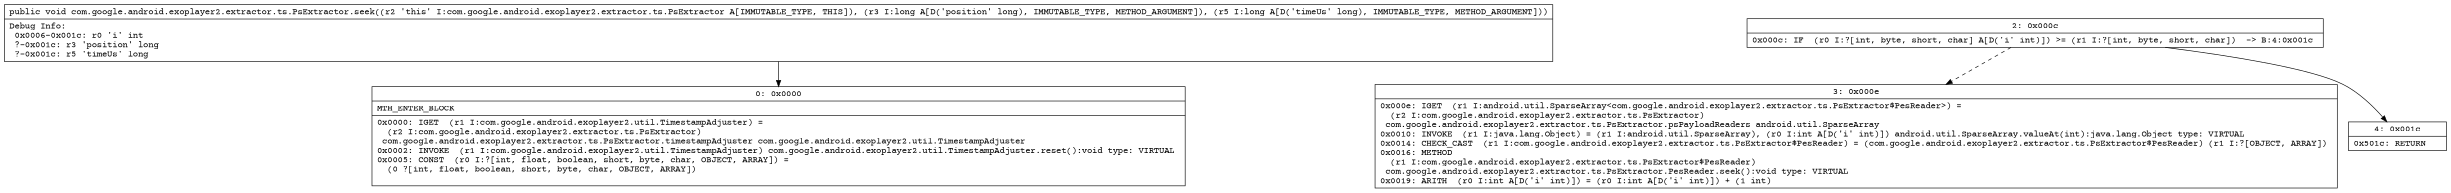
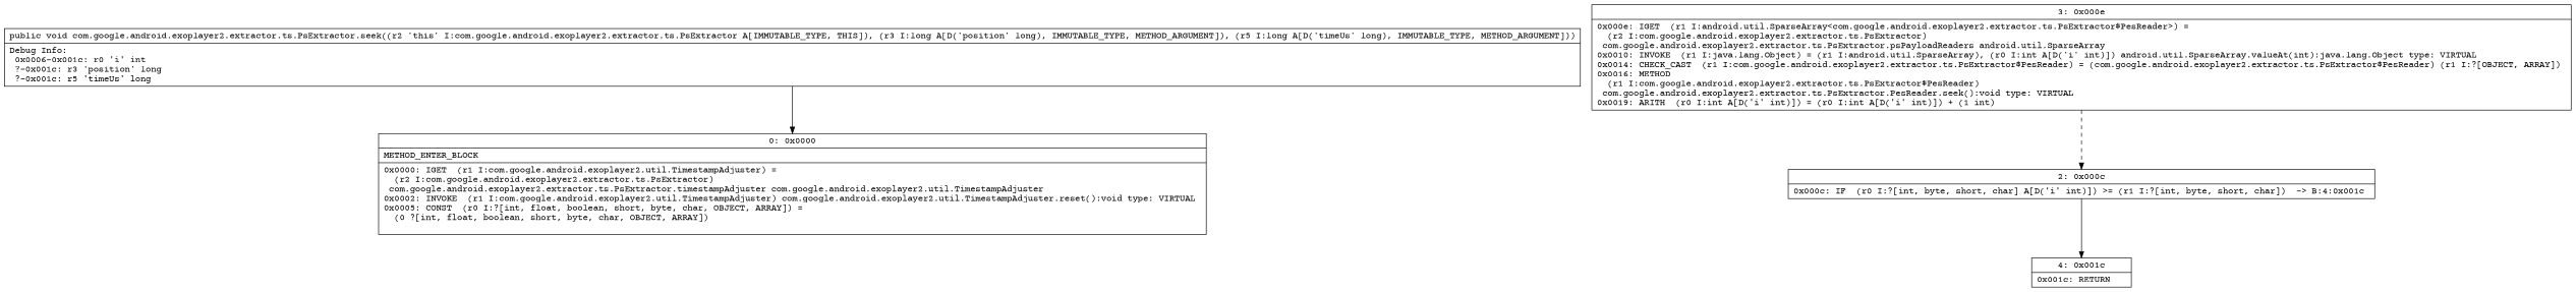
  digraph {
    fontname="Courier Prime"
    node [fontname="Courier Prime" shape=record]
    edge [fontname="Courier Prime"]
-   n1 [label="{0\:\ 0x0000|MTH_ENTER_BLOCK\l|0x0000: IGET  (r1 I:com.google.android.exoplayer2.util.TimestampAdjuster) = \l  (r2 I:com.google.android.exoplayer2.extractor.ts.PsExtractor)\l com.google.android.exoplayer2.extractor.ts.PsExtractor.timestampAdjuster com.google.android.exoplayer2.util.TimestampAdjuster \l0x0002: INVOKE  (r1 I:com.google.android.exoplayer2.util.TimestampAdjuster) com.google.android.exoplayer2.util.TimestampAdjuster.reset():void type: VIRTUAL \l0x0005: CONST  (r0 I:?[int, float, boolean, short, byte, char, OBJECT, ARRAY]) = \l  (0 ?[int, float, boolean, short, byte, char, OBJECT, ARRAY])\l \l}"]
+   n1 [label="{0\:\ 0x0000|METHOD_ENTER_BLOCK\l|0x0000: IGET  (r1 I:com.google.android.exoplayer2.util.TimestampAdjuster) = \l  (r2 I:com.google.android.exoplayer2.extractor.ts.PsExtractor)\l com.google.android.exoplayer2.extractor.ts.PsExtractor.timestampAdjuster com.google.android.exoplayer2.util.TimestampAdjuster \l0x0002: INVOKE  (r1 I:com.google.android.exoplayer2.util.TimestampAdjuster) com.google.android.exoplayer2.util.TimestampAdjuster.reset():void type: VIRTUAL \l0x0005: CONST  (r0 I:?[int, float, boolean, short, byte, char, OBJECT, ARRAY]) = \l  (0 ?[int, float, boolean, short, byte, char, OBJECT, ARRAY])\l \l}"]
    n2 [label="{2\:\ 0x000c|0x000c: IF  (r0 I:?[int, byte, short, char] A[D('i' int)]) \>= (r1 I:?[int, byte, short, char])  \-\> B:4:0x001c \l}"]
    n3 [label="{3\:\ 0x000e|0x000e: IGET  (r1 I:android.util.SparseArray\<com.google.android.exoplayer2.extractor.ts.PsExtractor$PesReader\>) = \l  (r2 I:com.google.android.exoplayer2.extractor.ts.PsExtractor)\l com.google.android.exoplayer2.extractor.ts.PsExtractor.psPayloadReaders android.util.SparseArray \l0x0010: INVOKE  (r1 I:java.lang.Object) = (r1 I:android.util.SparseArray), (r0 I:int A[D('i' int)]) android.util.SparseArray.valueAt(int):java.lang.Object type: VIRTUAL \l0x0014: CHECK_CAST  (r1 I:com.google.android.exoplayer2.extractor.ts.PsExtractor$PesReader) = (com.google.android.exoplayer2.extractor.ts.PsExtractor$PesReader) (r1 I:?[OBJECT, ARRAY]) \l0x0016: METHOD  \l  (r1 I:com.google.android.exoplayer2.extractor.ts.PsExtractor$PesReader)\l com.google.android.exoplayer2.extractor.ts.PsExtractor.PesReader.seek():void type: VIRTUAL \l0x0019: ARITH  (r0 I:int A[D('i' int)]) = (r0 I:int A[D('i' int)]) + (1 int) \l}"]
-   n4 [label="{4\:\ 0x001c|0x501c: RETURN   \l}"]
+   n4 [label="{4\:\ 0x001c|0x001c: RETURN   \l}"]
    n5 [label="{public void com.google.android.exoplayer2.extractor.ts.PsExtractor.seek((r2 'this' I:com.google.android.exoplayer2.extractor.ts.PsExtractor A[IMMUTABLE_TYPE, THIS]), (r3 I:long A[D('position' long), IMMUTABLE_TYPE, METHOD_ARGUMENT]), (r5 I:long A[D('timeUs' long), IMMUTABLE_TYPE, METHOD_ARGUMENT]))  | Debug Info:\l  0x0006\-0x001c: r0 'i' int\l  ?\-0x001c: r3 'position' long\l  ?\-0x001c: r5 'timeUs' long\l}"]
-   n2 -> n3 [style=dashed]
+   n3 -> n2 [style=dashed]
    n2 -> n4
    n5 -> n1
  }
